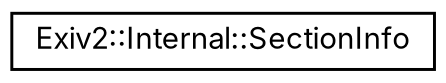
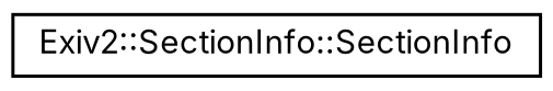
  digraph {
    rankdir=LR
    fontname=Inter
-   n1 [color=black fillcolor=white fontname=Inter fontsize=10 height=0.2 label="Exiv2::Internal::SectionInfo" shape=record style=filled width=0.4]
+   n1 [color=black fillcolor=white fontname=Inter fontsize=10 height=0.2 label="Exiv2::SectionInfo::SectionInfo" shape=record style=filled width=0.4]
  }
